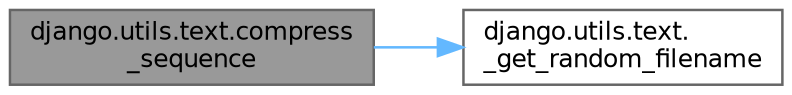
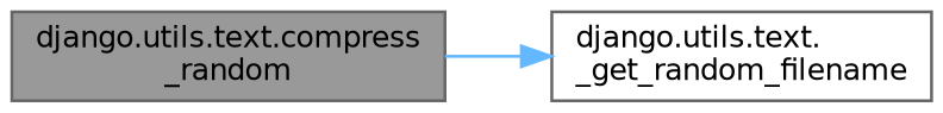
  digraph {
    rankdir=LR
    node [fontname=Helvetica fontsize=10 shape=box style=filled]
-   n1 [color=gray40 fillcolor=grey60 fontcolor=black height=0.2 label="django.utils.text.compress\l_sequence" width=0.4]
+   n1 [color=gray40 fillcolor=grey60 fontcolor=black height=0.2 label="django.utils.text.compress\l_random" width=0.4]
    n2 [color=grey40 fillcolor=white height=0.2 label="django.utils.text.\l_get_random_filename" width=0.4]
    n1 -> n2 [color=steelblue1 fontname=Helvetica fontsize=10 labelfontname=Helvetica labelfontsize=10 style=solid]
  }
